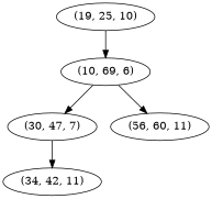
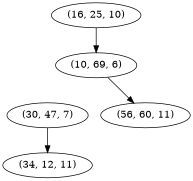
  digraph {
    "(10, 69, 6)"
    "(30, 47, 7)"
    n3 [label="(56, 60, 11)"]
-   "(16, 25, 10)" [label="(19, 25, 10)"]
-   "(34, 42, 11)"
-   "(10, 69, 6)" -> "(30, 47, 7)"
+   "(16, 25, 10)"
+   "(34, 42, 11)" [label="(34, 12, 11)"]
    "(10, 69, 6)" -> n3
    "(30, 47, 7)" -> "(34, 42, 11)"
    "(16, 25, 10)" -> "(10, 69, 6)"
  }
